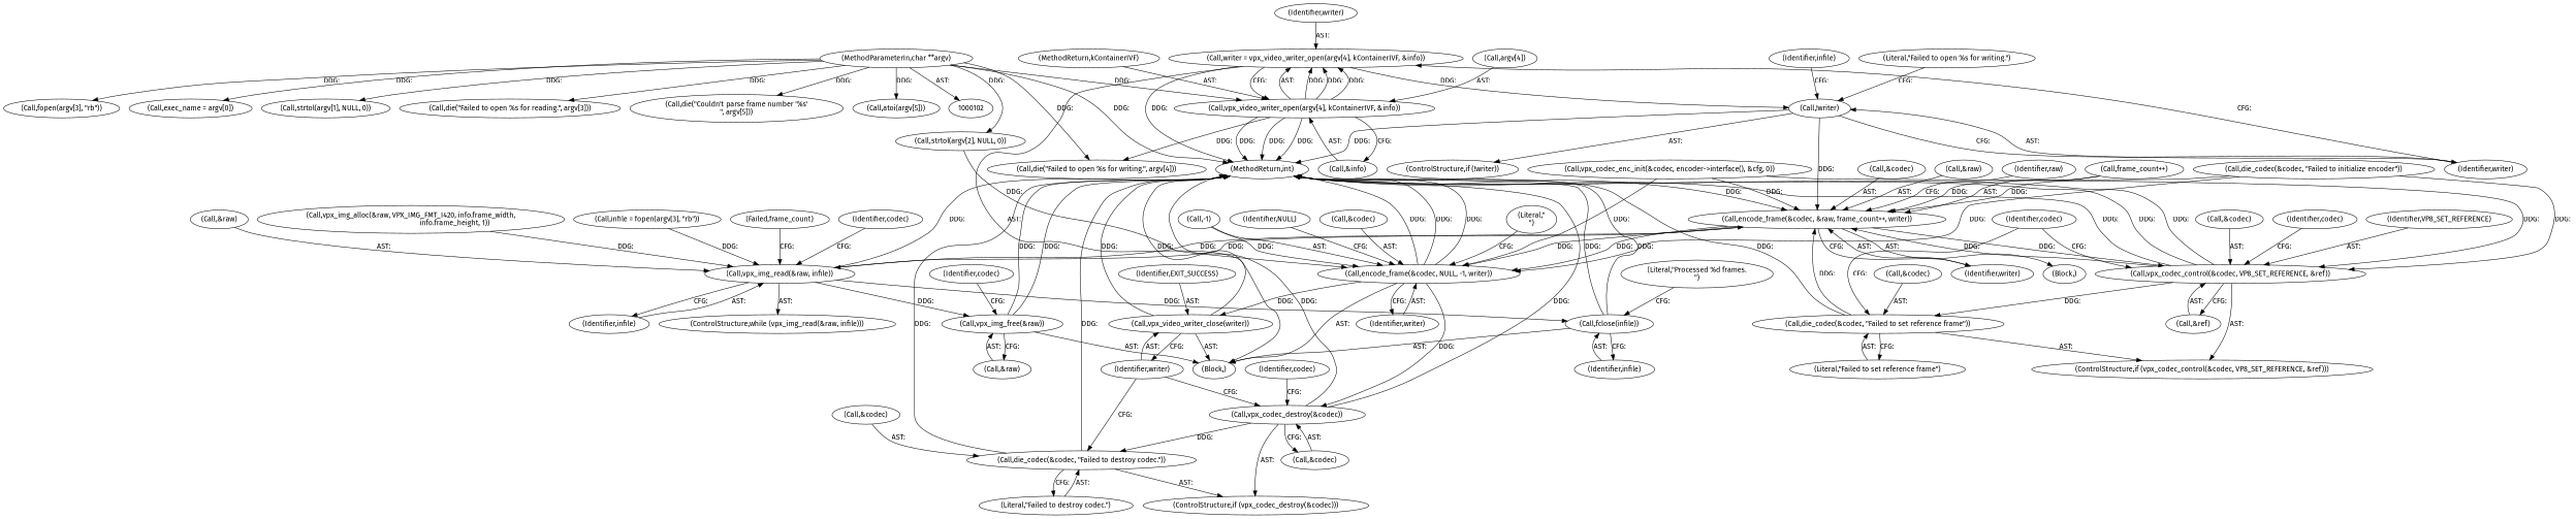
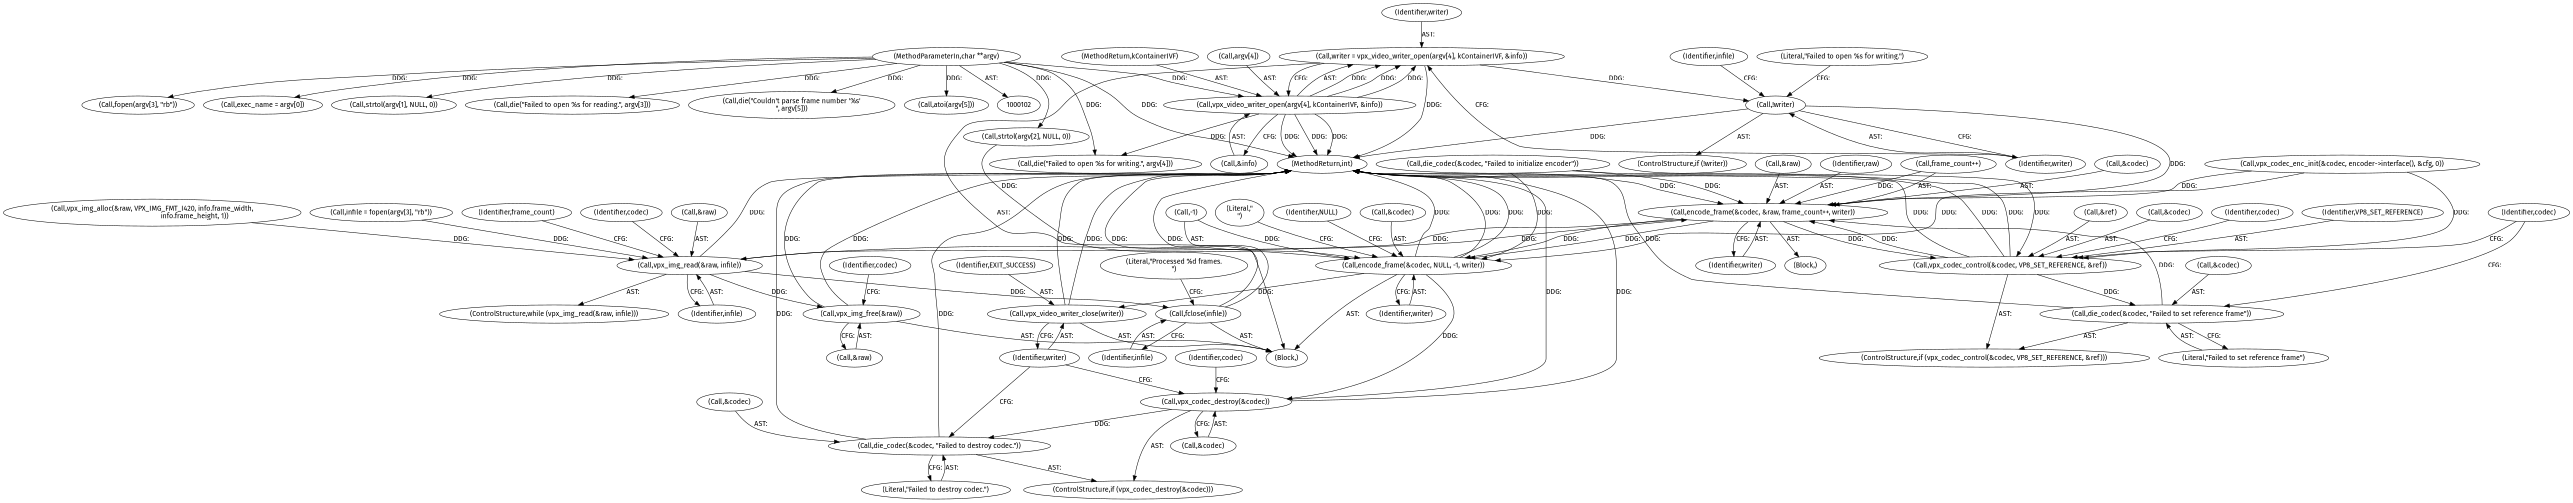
  digraph {
    fontname="Fira Sans"
    node [fontname="Fira Sans"]
    edge [fontname="Fira Sans"]
    n1 [label="(Call,writer = vpx_video_writer_open(argv[4], kContainerIVF, &info))"]
    n2 [label="(Call,vpx_video_writer_open(argv[4], kContainerIVF, &info))"]
    n3 [label="(Call,!writer)"]
    n4 [label="(MethodReturn,int)"]
    n5 [label="(Block,)"]
    n6 [label="(Call,&info)"]
    n7 [label="(Call,die(\"Failed to open %s for writing.\", argv[4]))"]
    n8 [label="(Call,encode_frame(&codec, &raw, frame_count++, writer))"]
    n9 [label="(ControlStructure,if (!writer))"]
    n10 [label="(Identifier,writer)"]
    n11 [label="(MethodParameterIn,char **argv)"]
    n12 [label="(Call,fopen(argv[3], \"rb\"))"]
    n13 [label="(Call,exec_name = argv[0])"]
    n14 [label="(Call,strtol(argv[2], NULL, 0))"]
    n15 [label="(Call,strtol(argv[1], NULL, 0))"]
    n16 [label="(Call,die(\"Failed to open %s for reading.\", argv[3]))"]
    n17 [label="(Call,die(\"Couldn't parse frame number '%s'\n\", argv[5]))"]
    n18 [label="(Call,atoi(argv[5]))"]
    1000102
    n20 [label="(Call,encode_frame(&codec, NULL, -1, writer))"]
    n21 [label="(Call,vpx_img_read(&raw, infile))"]
    n22 [label="(Call,vpx_codec_control(&codec, VP8_SET_REFERENCE, &ref))"]
    n23 [label="(Identifier,writer)"]
    n24 [label="(Block,)"]
    n25 [label="(Call,vpx_codec_destroy(&codec))"]
    n26 [label="(Call,vpx_video_writer_close(writer))"]
    n27 [label="(Identifier,writer)"]
    n28 [label="(Call,fclose(infile))"]
    n29 [label="(Call,vpx_img_free(&raw))"]
    n30 [label="(ControlStructure,while (vpx_img_read(&raw, infile)))"]
    n31 [label="(Identifier,infile)"]
    n32 [label="(Call,die_codec(&codec, \"Failed to set reference frame\"))"]
    n33 [label="(ControlStructure,if (vpx_codec_control(&codec, VP8_SET_REFERENCE, &ref)))"]
    n34 [label="(Call,&ref)"]
    n35 [label="(Identifier,infile)"]
    n36 [label="(Call,&raw)"]
    n37 [label="(Literal,\"Failed to set reference frame\")"]
    n38 [label="(Call,die_codec(&codec, \"Failed to destroy codec.\"))"]
    n39 [label="(ControlStructure,if (vpx_codec_destroy(&codec)))"]
    n40 [label="(Call,&codec)"]
    n41 [label="(Identifier,writer)"]
    n42 [label="(Literal,\"Failed to destroy codec.\")"]
    n43 [label="(Call,&codec)"]
    n44 [label="(Literal,\"Processed %d frames.\n\")"]
    n45 [label="(Literal,\"\n\")"]
    n46 [label="(Call,&raw)"]
    n47 [label="(Identifier,codec)"]
    n48 [label="(Identifier,codec)"]
    n49 [label="(Call,&codec)"]
    n50 [label="(Identifier,codec)"]
    n51 [label="(Call,&codec)"]
    n52 [label="(Identifier,NULL)"]
    n53 [label="(Call,&codec)"]
    n54 [label="(MethodReturn,kContainerIVF)"]
    n55 [label="(Identifier,writer)"]
    n56 [label="(Identifier,EXIT_SUCCESS)"]
    n57 [label="(Call,&codec)"]
    n58 [label="(Identifier,infile)"]
    n59 [label="(Call,vpx_img_alloc(&raw, VPX_IMG_FMT_I420, info.frame_width,\n                                             info.frame_height, 1))"]
    n60 [label="(Identifier,codec)"]
    n61 [label="(Call,infile = fopen(argv[3], \"rb\"))"]
    n62 [label="(Literal,\"Failed to open %s for writing.\")"]
    n63 [label="(Call,die_codec(&codec, \"Failed to initialize encoder\"))"]
    n64 [label="(Call,vpx_codec_enc_init(&codec, encoder->interface(), &cfg, 0))"]
    n65 [label="(Call,argv[4])"]
    n66 [label="(Call,-1)"]
    n67 [label="(Call,&raw)"]
-   n68 [label="(Failed,frame_count)"]
+   n68 [label="(Identifier,frame_count)"]
    n69 [label="(Identifier,VP8_SET_REFERENCE)"]
    n70 [label="(Identifier,raw)"]
    n71 [label="(Identifier,codec)"]
    n72 [label="(Call,frame_count++)"]
    n1 -> n2 [label="CFG: "]
    n1 -> n3 [label="DDG: "]
    n1 -> n4 [label="DDG: "]
    n1 -> n5 [label="AST: "]
    n2 -> n1 [label="AST: "]
    n2 -> n1 [label="DDG: "]
    n2 -> n1 [label="DDG: "]
    n2 -> n1 [label="DDG: "]
    n2 -> n4 [label="DDG: "]
    n2 -> n4 [label="DDG: "]
    n2 -> n4 [label="DDG: "]
    n2 -> n6 [label="CFG: "]
    n2 -> n7 [label="DDG: "]
    n3 -> n4 [label="DDG: "]
    n3 -> n8 [label="DDG: "]
    n3 -> n9 [label="AST: "]
    n3 -> n10 [label="CFG: "]
    n4 -> n8 [label="DDG: "]
    n6 -> n2 [label="AST: "]
    n8 -> n20 [label="DDG: "]
    n8 -> n20 [label="DDG: "]
    n8 -> n21 [label="DDG: "]
    n8 -> n22 [label="DDG: "]
    n8 -> n23 [label="CFG: "]
    n8 -> n24 [label="AST: "]
    n10 -> n1 [label="CFG: "]
    n10 -> n3 [label="AST: "]
    n11 -> n2 [label="DDG: "]
    n11 -> n4 [label="DDG: "]
    n11 -> n7 [label="DDG: "]
    n11 -> n12 [label="DDG: "]
    n11 -> n13 [label="DDG: "]
    n11 -> n14 [label="DDG: "]
    n11 -> n15 [label="DDG: "]
    n11 -> n16 [label="DDG: "]
    n11 -> n17 [label="DDG: "]
    n11 -> n18 [label="DDG: "]
    n11 -> 1000102 [label="AST: "]
    n14 -> n20 [label="DDG: "]
    n20 -> n4 [label="DDG: "]
    n20 -> n4 [label="DDG: "]
    n20 -> n4 [label="DDG: "]
    n20 -> n5 [label="AST: "]
    n20 -> n25 [label="DDG: "]
    n20 -> n26 [label="DDG: "]
    n20 -> n27 [label="CFG: "]
    n21 -> n4 [label="DDG: "]
    n21 -> n8 [label="DDG: "]
    n21 -> n28 [label="DDG: "]
    n21 -> n29 [label="DDG: "]
    n21 -> n30 [label="AST: "]
    n21 -> n31 [label="CFG: "]
    n22 -> n4 [label="DDG: "]
    n22 -> n4 [label="DDG: "]
    n22 -> n4 [label="DDG: "]
    n22 -> n8 [label="DDG: "]
    n22 -> n32 [label="DDG: "]
    n22 -> n33 [label="AST: "]
-   n22 -> n34 [label="CFG: "]
    n23 -> n8 [label="AST: "]
    n25 -> n4 [label="DDG: "]
    n25 -> n4 [label="DDG: "]
    n25 -> n38 [label="DDG: "]
    n25 -> n39 [label="AST: "]
    n25 -> n40 [label="CFG: "]
    n26 -> n4 [label="DDG: "]
    n26 -> n4 [label="DDG: "]
    n26 -> n5 [label="AST: "]
    n26 -> n41 [label="CFG: "]
    n27 -> n20 [label="AST: "]
    n28 -> n4 [label="DDG: "]
    n28 -> n4 [label="DDG: "]
    n28 -> n5 [label="AST: "]
    n28 -> n35 [label="CFG: "]
    n29 -> n4 [label="DDG: "]
    n29 -> n4 [label="DDG: "]
    n29 -> n5 [label="AST: "]
    n29 -> n36 [label="CFG: "]
    n31 -> n21 [label="AST: "]
    n32 -> n4 [label="DDG: "]
    n32 -> n8 [label="DDG: "]
    n32 -> n33 [label="AST: "]
    n32 -> n37 [label="CFG: "]
    n34 -> n22 [label="AST: "]
    n35 -> n28 [label="AST: "]
    n36 -> n29 [label="AST: "]
    n37 -> n32 [label="AST: "]
    n38 -> n4 [label="DDG: "]
    n38 -> n4 [label="DDG: "]
    n38 -> n39 [label="AST: "]
    n38 -> n42 [label="CFG: "]
    n40 -> n25 [label="AST: "]
    n41 -> n25 [label="CFG: "]
    n41 -> n26 [label="AST: "]
    n41 -> n38 [label="CFG: "]
    n42 -> n38 [label="AST: "]
    n43 -> n22 [label="AST: "]
    n44 -> n28 [label="CFG: "]
    n45 -> n20 [label="CFG: "]
    n46 -> n21 [label="AST: "]
    n47 -> n29 [label="CFG: "]
    n48 -> n22 [label="CFG: "]
    n48 -> n32 [label="CFG: "]
    n49 -> n8 [label="AST: "]
    n50 -> n25 [label="CFG: "]
    n51 -> n32 [label="AST: "]
    n52 -> n20 [label="CFG: "]
    n53 -> n20 [label="AST: "]
    n54 -> n2 [label="AST: "]
    n55 -> n1 [label="AST: "]
    n56 -> n26 [label="AST: "]
    n57 -> n38 [label="AST: "]
    n58 -> n3 [label="CFG: "]
    n59 -> n21 [label="DDG: "]
    n60 -> n22 [label="CFG: "]
    n61 -> n21 [label="DDG: "]
    n62 -> n3 [label="CFG: "]
    n63 -> n8 [label="DDG: "]
    n63 -> n20 [label="DDG: "]
    n63 -> n22 [label="DDG: "]
    n64 -> n8 [label="DDG: "]
    n64 -> n20 [label="DDG: "]
    n64 -> n22 [label="DDG: "]
    n65 -> n2 [label="AST: "]
    n66 -> n20 [label="AST: "]
    n66 -> n20 [label="DDG: "]
    n67 -> n8 [label="AST: "]
    n68 -> n21 [label="CFG: "]
    n69 -> n22 [label="AST: "]
-   n70 -> n8 [label="CFG: "]
+   n70 -> n8 [label="AST: "]
    n71 -> n21 [label="CFG: "]
    n72 -> n8 [label="AST: "]
    n72 -> n8 [label="DDG: "]
  }
